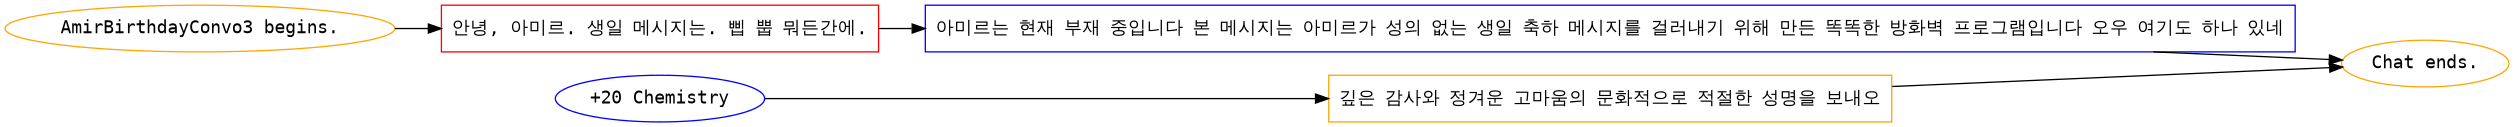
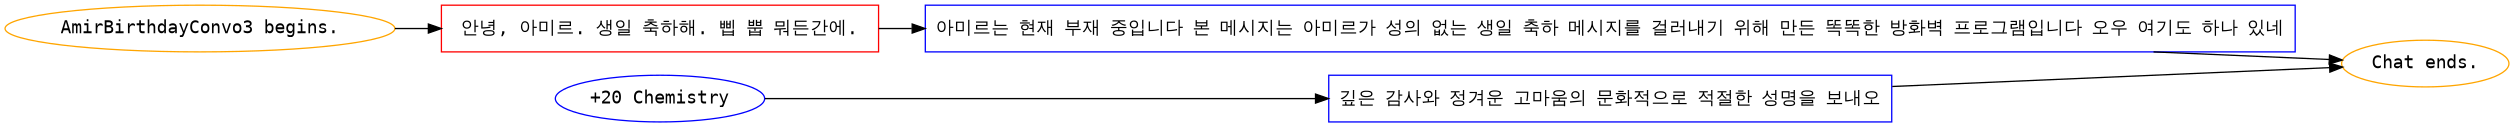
  digraph {
    fontname="DejaVu Sans Mono"
    rankdir=LR
    node [color=blue fontname="DejaVu Sans Mono"]
    edge [fontname="DejaVu Sans Mono"]
    "AmirBirthdayConvo3 begins." [color=orange]
-   n2 [color=red label="안녕, 아미르. 생일 메시지는. 삡 뿝 뭐든간에." shape=box]
+   n2 [color=red label="안녕, 아미르. 생일 축하해. 삡 뿝 뭐든간에." shape=box]
    n3 [label="아미르는 현재 부재 중입니다 본 메시지는 아미르가 성의 없는 생일 축하 메시지를 걸러내기 위해 만든 똑똑한 방화벽 프로그램입니다 오우 여기도 하나 있네" shape=box]
    "Chat ends." [color=orange]
    n5 [label="+20 Chemistry"]
-   n6 [color=orange label="깊은 감사와 정겨운 고마움의 문화적으로 적절한 성명을 보내오" shape=box]
+   n6 [label="깊은 감사와 정겨운 고마움의 문화적으로 적절한 성명을 보내오" shape=box]
    "AmirBirthdayConvo3 begins." -> n2
    n2 -> n3
    n3 -> "Chat ends."
    n5 -> n6
    n6 -> "Chat ends."
  }
